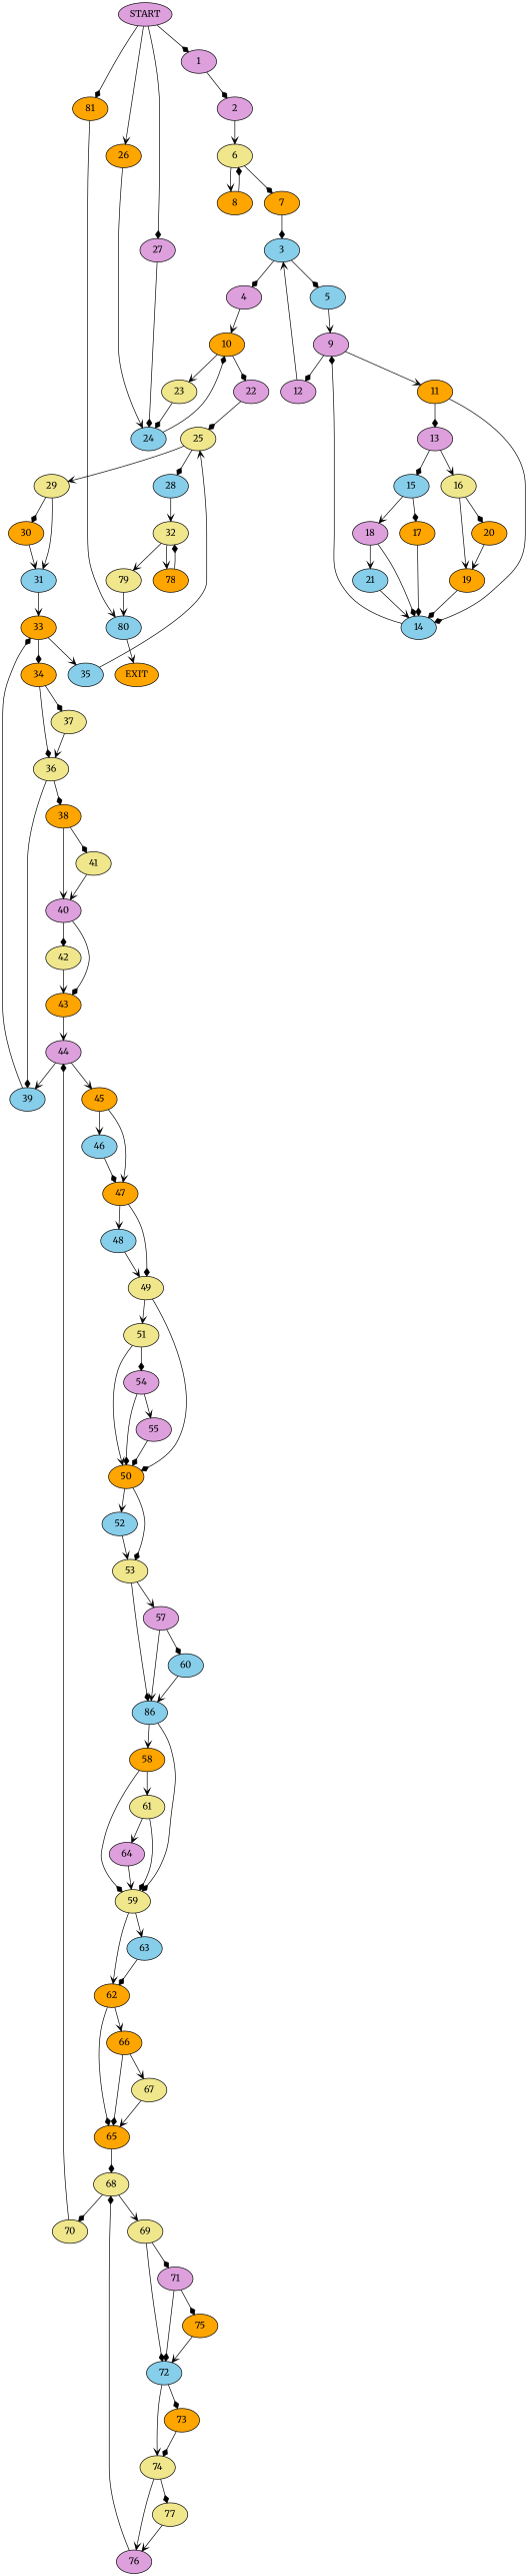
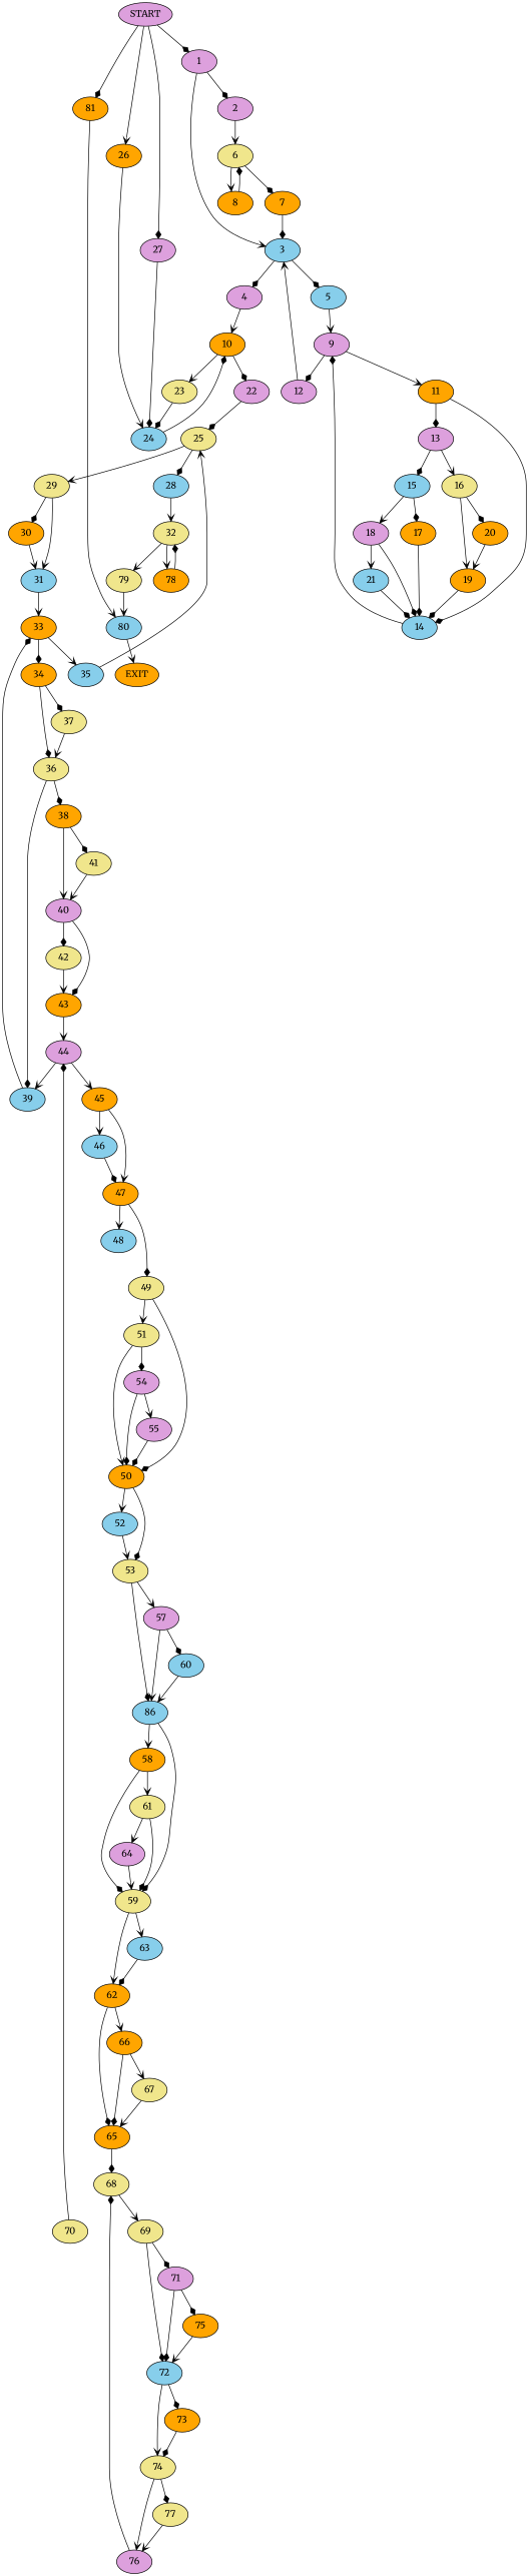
  digraph {
    fontname=Merriweather
    node [fillcolor=orange fontname=Merriweather style=filled]
    edge [arrowhead=diamond fontname=Merriweather]
    n1 [fillcolor=plum label=START]
    1 [fillcolor=plum]
    26
    27 [fillcolor=plum]
    81
    2 [fillcolor=plum]
    3 [fillcolor=skyblue]
    24 [fillcolor=skyblue]
    80 [fillcolor=skyblue]
    n10 [label=EXIT]
    6 [fillcolor=khaki]
    4 [fillcolor=plum]
    5 [fillcolor=skyblue]
    7
    8
    10
    9 [fillcolor=plum]
    22 [fillcolor=plum]
    23 [fillcolor=khaki]
    11
    12 [fillcolor=plum]
    13 [fillcolor=plum]
    14 [fillcolor=skyblue]
    25 [fillcolor=khaki]
    15 [fillcolor=skyblue]
    16 [fillcolor=khaki]
    17
    18 [fillcolor=plum]
    19
    20
    21 [fillcolor=skyblue]
    28 [fillcolor=skyblue]
    29 [fillcolor=khaki]
    32 [fillcolor=khaki]
    30
    31 [fillcolor=skyblue]
    78
    79 [fillcolor=khaki]
    33
    34
    35 [fillcolor=skyblue]
    36 [fillcolor=khaki]
    37 [fillcolor=khaki]
    38
    39 [fillcolor=skyblue]
    40 [fillcolor=plum]
    41 [fillcolor=khaki]
    42 [fillcolor=khaki]
    43
    44 [fillcolor=plum]
    45
    46 [fillcolor=skyblue]
    47
    48 [fillcolor=skyblue]
    49 [fillcolor=khaki]
    50
    51 [fillcolor=khaki]
    52 [fillcolor=skyblue]
    53 [fillcolor=khaki]
    54 [fillcolor=plum]
    n61 [fillcolor=skyblue label=86]
    57 [fillcolor=plum]
    55 [fillcolor=plum]
    58
    59 [fillcolor=khaki]
    60 [fillcolor=skyblue]
    61 [fillcolor=khaki]
    62
    63 [fillcolor=skyblue]
    64 [fillcolor=plum]
    65
    66
    68 [fillcolor=khaki]
    67 [fillcolor=khaki]
    69 [fillcolor=khaki]
    70 [fillcolor=khaki]
    71 [fillcolor=plum]
    72 [fillcolor=skyblue]
    75
    73
    74 [fillcolor=khaki]
    76 [fillcolor=plum]
    77 [fillcolor=khaki]
    n1 -> 1
    n1 -> 26 [arrowhead=vee]
    n1 -> 27
    n1 -> 81
    1 -> 2
+   1 -> 3 [arrowhead=vee]
    26 -> 24 [arrowhead=vee]
    27 -> 24
    81 -> 80 [arrowhead=vee]
    2 -> 6 [arrowhead=vee]
    3 -> 4
    3 -> 5
    24 -> 10
    80 -> n10 [arrowhead=vee]
    6 -> 7
    6 -> 8 [arrowhead=vee]
    4 -> 10 [arrowhead=vee]
    5 -> 9 [arrowhead=vee]
    7 -> 3
    8 -> 6
    10 -> 22
    10 -> 23 [arrowhead=vee]
    9 -> 11 [arrowhead=vee]
    9 -> 12
    22 -> 25
    23 -> 24
    11 -> 13
    11 -> 14
    12 -> 3 [arrowhead=vee]
    13 -> 15
    13 -> 16 [arrowhead=vee]
    14 -> 9
    25 -> 28
    25 -> 29 [arrowhead=vee]
    15 -> 17
    15 -> 18 [arrowhead=vee]
    16 -> 19 [arrowhead=vee]
    16 -> 20
    17 -> 14
    18 -> 14
    18 -> 21 [arrowhead=vee]
    19 -> 14
    20 -> 19 [arrowhead=vee]
-   21 -> 14 [arrowhead=vee]
+   21 -> 14
    28 -> 32 [arrowhead=vee]
    29 -> 30
    29 -> 31 [arrowhead=vee]
    32 -> 78 [arrowhead=vee]
    32 -> 79 [arrowhead=vee]
    30 -> 31 [arrowhead=vee]
    31 -> 33 [arrowhead=vee]
    78 -> 32
    79 -> 80 [arrowhead=vee]
    33 -> 34
    33 -> 35 [arrowhead=vee]
    34 -> 36
    34 -> 37
    35 -> 25 [arrowhead=vee]
    36 -> 38
    36 -> 39
    37 -> 36 [arrowhead=vee]
    38 -> 40 [arrowhead=vee]
    38 -> 41
    39 -> 33
    40 -> 42
    40 -> 43
    41 -> 40 [arrowhead=vee]
    42 -> 43 [arrowhead=vee]
    43 -> 44 [arrowhead=vee]
    44 -> 39 [arrowhead=vee]
    44 -> 45 [arrowhead=vee]
    45 -> 46 [arrowhead=vee]
    45 -> 47 [arrowhead=vee]
    46 -> 47
    47 -> 48 [arrowhead=vee]
    47 -> 49
-   48 -> 49 [arrowhead=vee]
    49 -> 50
    49 -> 51 [arrowhead=vee]
    50 -> 52 [arrowhead=vee]
    50 -> 53
    51 -> 50 [arrowhead=vee]
    51 -> 54
    52 -> 53 [arrowhead=vee]
    53 -> n61
    53 -> 57 [arrowhead=vee]
    54 -> 50
    54 -> 55 [arrowhead=vee]
    n61 -> 58 [arrowhead=vee]
    n61 -> 59
    57 -> n61 [arrowhead=vee]
    57 -> 60
    55 -> 50
    58 -> 59
    58 -> 61 [arrowhead=vee]
    59 -> 62 [arrowhead=vee]
    59 -> 63 [arrowhead=vee]
    60 -> n61 [arrowhead=vee]
    61 -> 59
    61 -> 64 [arrowhead=vee]
    62 -> 65
    62 -> 66 [arrowhead=vee]
    63 -> 62
    64 -> 59 [arrowhead=vee]
    65 -> 68
    66 -> 65
    66 -> 67 [arrowhead=vee]
    68 -> 69 [arrowhead=vee]
-   68 -> 70
    67 -> 65 [arrowhead=vee]
    69 -> 71
    69 -> 72
    70 -> 44
    71 -> 72
    71 -> 75
    72 -> 73
    72 -> 74 [arrowhead=vee]
    75 -> 72 [arrowhead=vee]
    73 -> 74
    74 -> 76 [arrowhead=vee]
    74 -> 77
    76 -> 68
    77 -> 76 [arrowhead=vee]
  }
